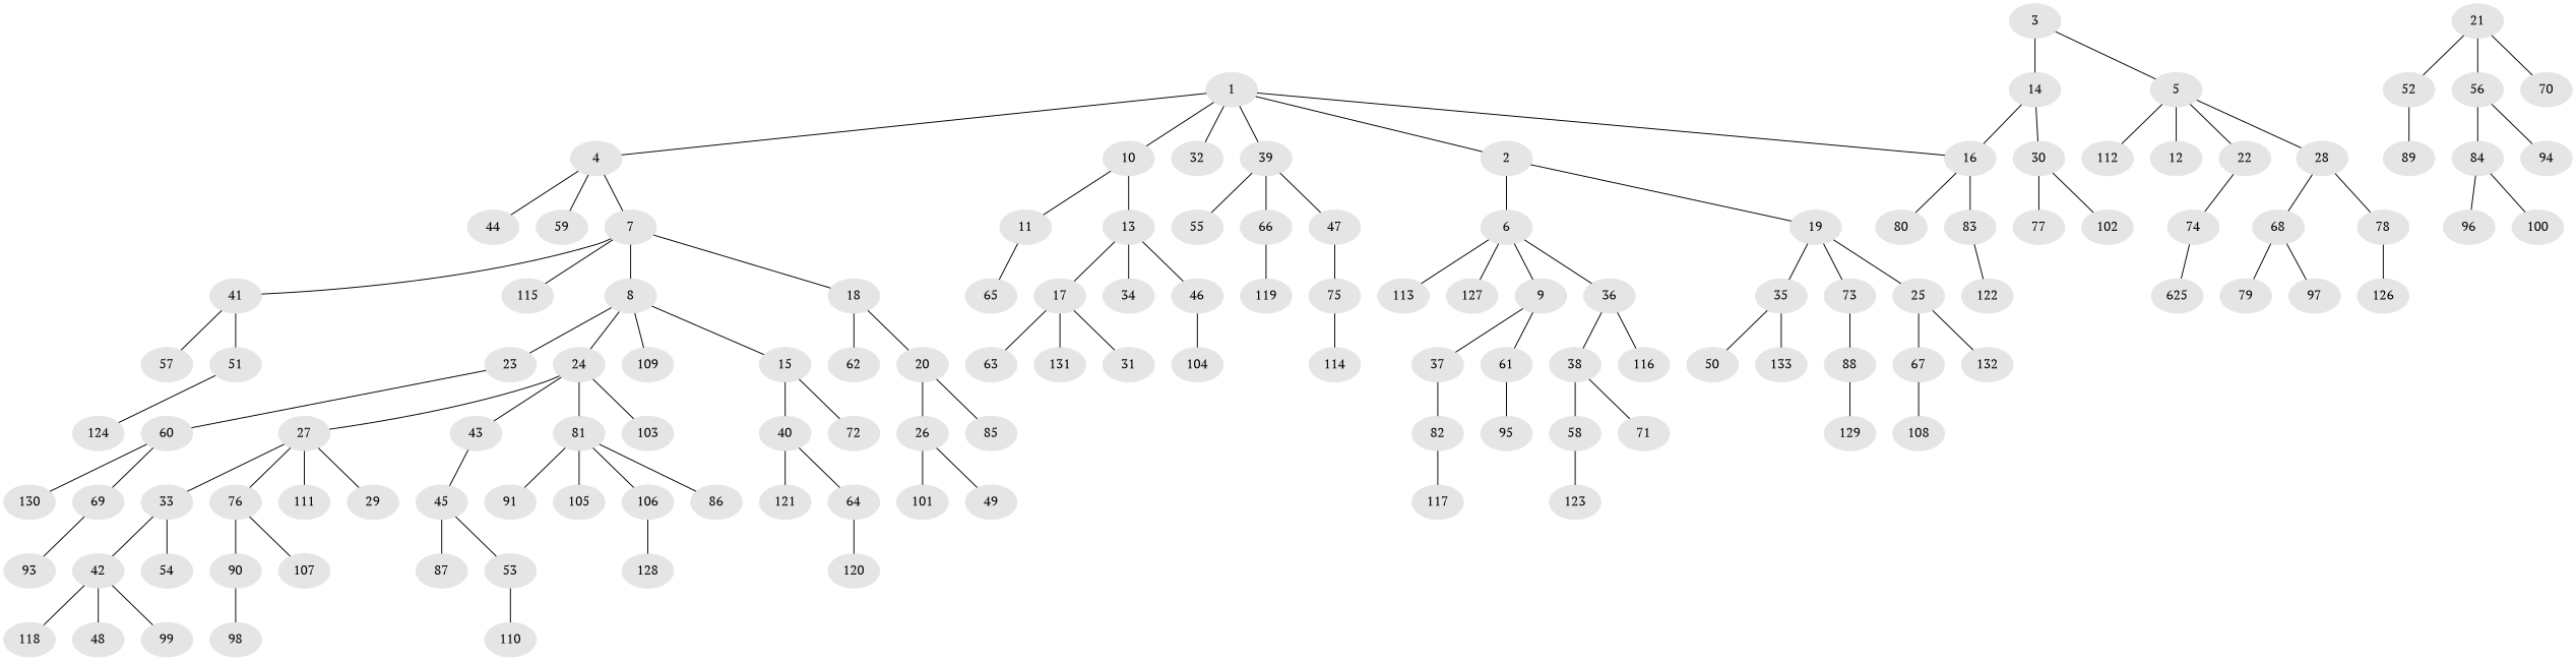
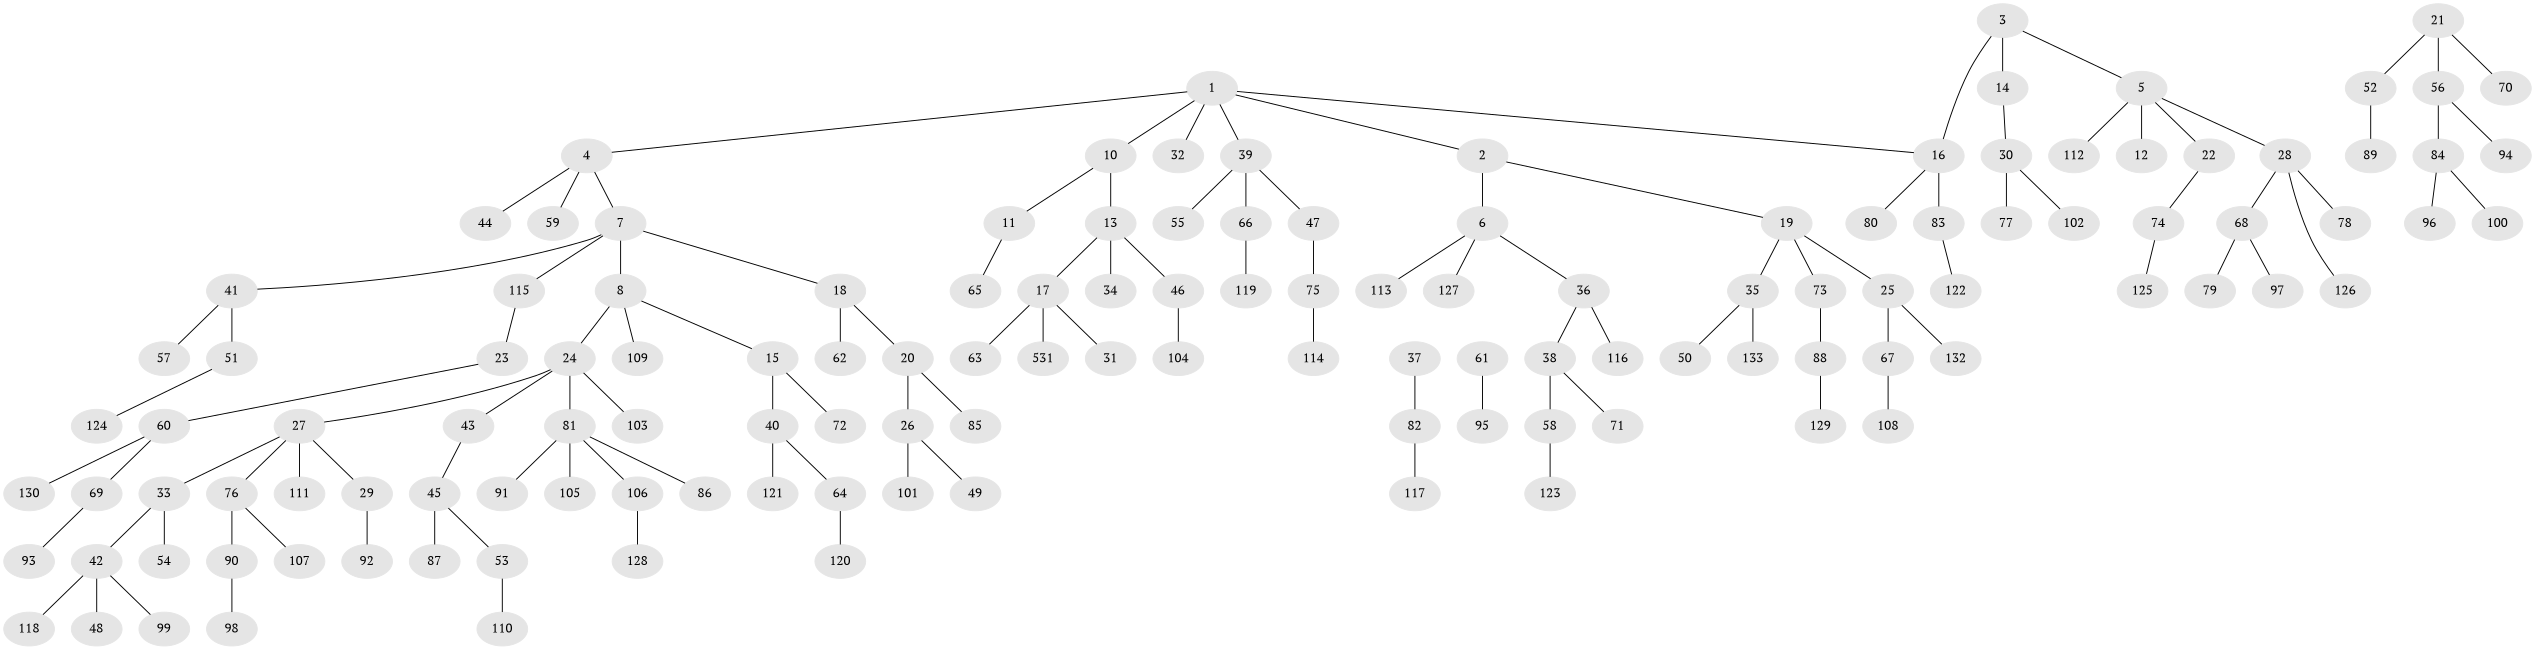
  graph {
    fontname="PT Serif"
    node [color=gray90 fontname="PT Serif" style=filled]
    edge [fontname="PT Serif"]
    1
    2
    4
    10
    32
    39
    16
    6
    19
    3
    5
    14
    7
    44
    59
    11
    13
    47
    55
    66
-   9
    36
    113
    127
    25
    35
    73
    12
    22
    28
    112
    30
    8
    18
    41
    115
    74
    68
    78
    126
    37
    61
    38
    116
    15
    23
    24
    109
    20
    62
    51
    57
    40
    72
    60
    27
    43
    81
    103
    82
    95
    65
    17
    34
    46
    31
    63
-   131
+   131 [label=531]
    104
    80
    83
    77
    102
    64
    121
    122
    26
    85
    21
    52
    56
    70
    67
    132
    50
    133
    88
    49
    101
    89
    84
    94
-   125 [label=625]
+   125
    69
    130
    29
    33
    76
    111
    45
    86
    91
    105
    106
    108
+   92
    42
    54
    90
    107
    79
    97
    48
    99
    118
    58
    71
    117
    123
    75
    119
    120
    124
    53
    87
    110
    114
    96
    100
    93
    129
    98
    128
    1 -- 2
    1 -- 4
    1 -- 10
    1 -- 32
    1 -- 39
    1 -- 16
    2 -- 6
    2 -- 19
    4 -- 7
    4 -- 44
    4 -- 59
    10 -- 11
    10 -- 13
    39 -- 47
    39 -- 55
    39 -- 66
    16 -- 80
    16 -- 83
-   6 -- 9
    6 -- 36
    6 -- 113
    6 -- 127
    19 -- 25
    19 -- 35
    19 -- 73
    3 -- 5
    3 -- 14
    5 -- 12
    5 -- 22
    5 -- 28
    5 -- 112
-   14 -- 16
+   3 -- 16
    14 -- 30
    7 -- 8
    7 -- 18
    7 -- 41
    7 -- 115
    11 -- 65
    13 -- 17
    13 -- 34
    13 -- 46
    47 -- 75
    66 -- 119
-   9 -- 37
-   9 -- 61
    36 -- 38
    36 -- 116
    25 -- 67
    25 -- 132
    35 -- 50
    35 -- 133
    73 -- 88
    22 -- 74
    28 -- 68
    28 -- 78
-   78 -- 126
+   28 -- 126
    30 -- 77
    30 -- 102
    8 -- 15
-   8 -- 23
+   115 -- 23
    8 -- 24
    8 -- 109
    18 -- 20
    18 -- 62
    41 -- 51
    41 -- 57
    74 -- 125
    68 -- 79
    68 -- 97
    37 -- 82
    61 -- 95
    38 -- 58
    38 -- 71
    15 -- 40
    15 -- 72
    23 -- 60
    24 -- 27
    24 -- 43
    24 -- 81
    24 -- 103
    20 -- 26
    20 -- 85
    51 -- 124
    40 -- 64
    40 -- 121
    60 -- 69
    60 -- 130
    27 -- 29
    27 -- 33
    27 -- 76
    27 -- 111
    43 -- 45
    81 -- 86
    81 -- 91
    81 -- 105
    81 -- 106
    82 -- 117
    17 -- 31
    17 -- 63
    17 -- 131
    46 -- 104
    83 -- 122
    64 -- 120
    26 -- 49
    26 -- 101
    21 -- 52
    21 -- 56
    21 -- 70
    52 -- 89
    56 -- 84
    56 -- 94
    67 -- 108
    88 -- 129
    84 -- 96
    84 -- 100
    69 -- 93
+   29 -- 92
    33 -- 42
    33 -- 54
    76 -- 90
    76 -- 107
    45 -- 53
    45 -- 87
    106 -- 128
    42 -- 48
    42 -- 99
    42 -- 118
    90 -- 98
    58 -- 123
    75 -- 114
    53 -- 110
  }
